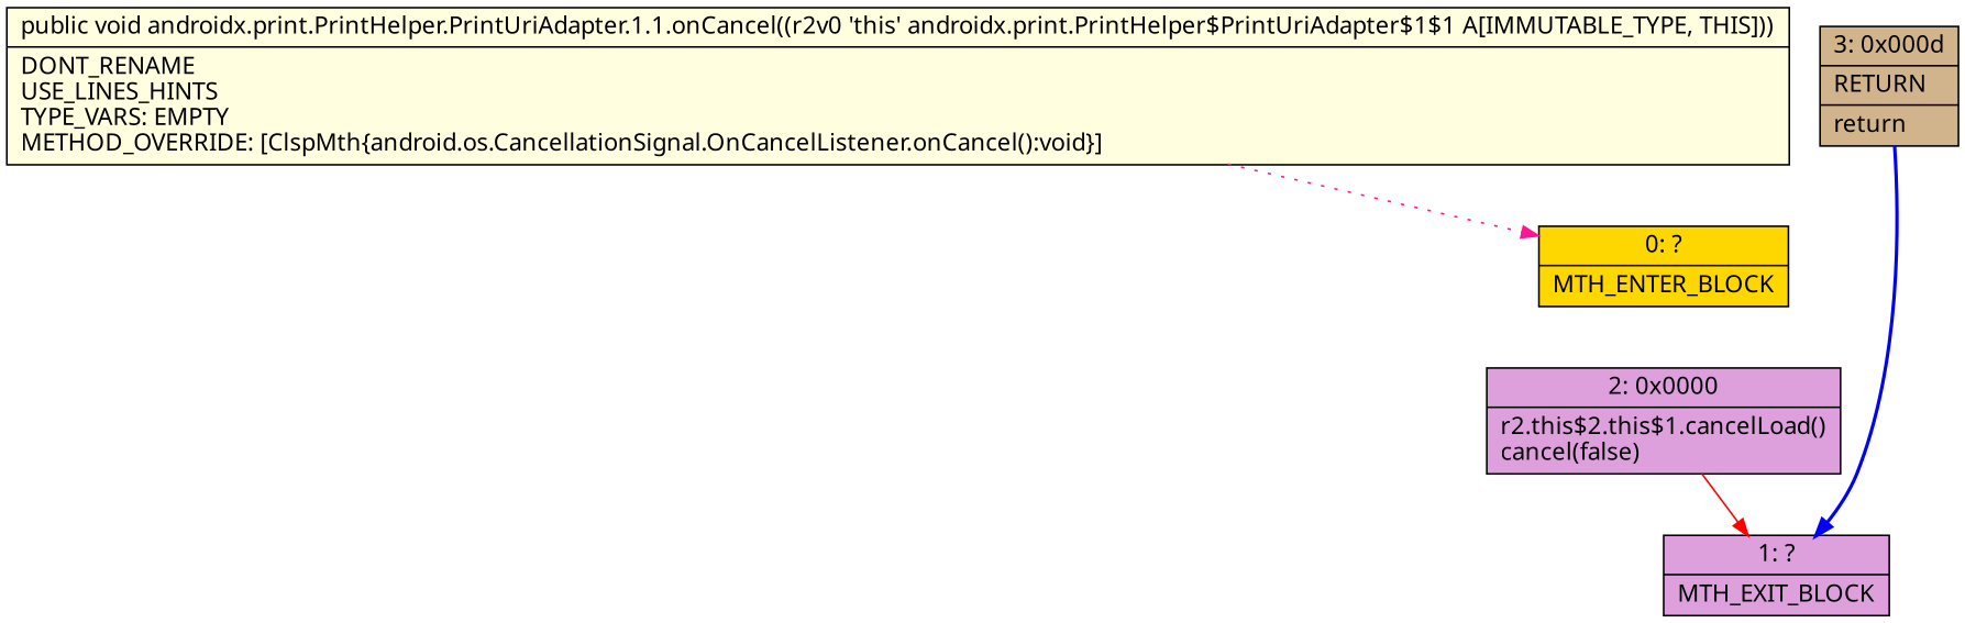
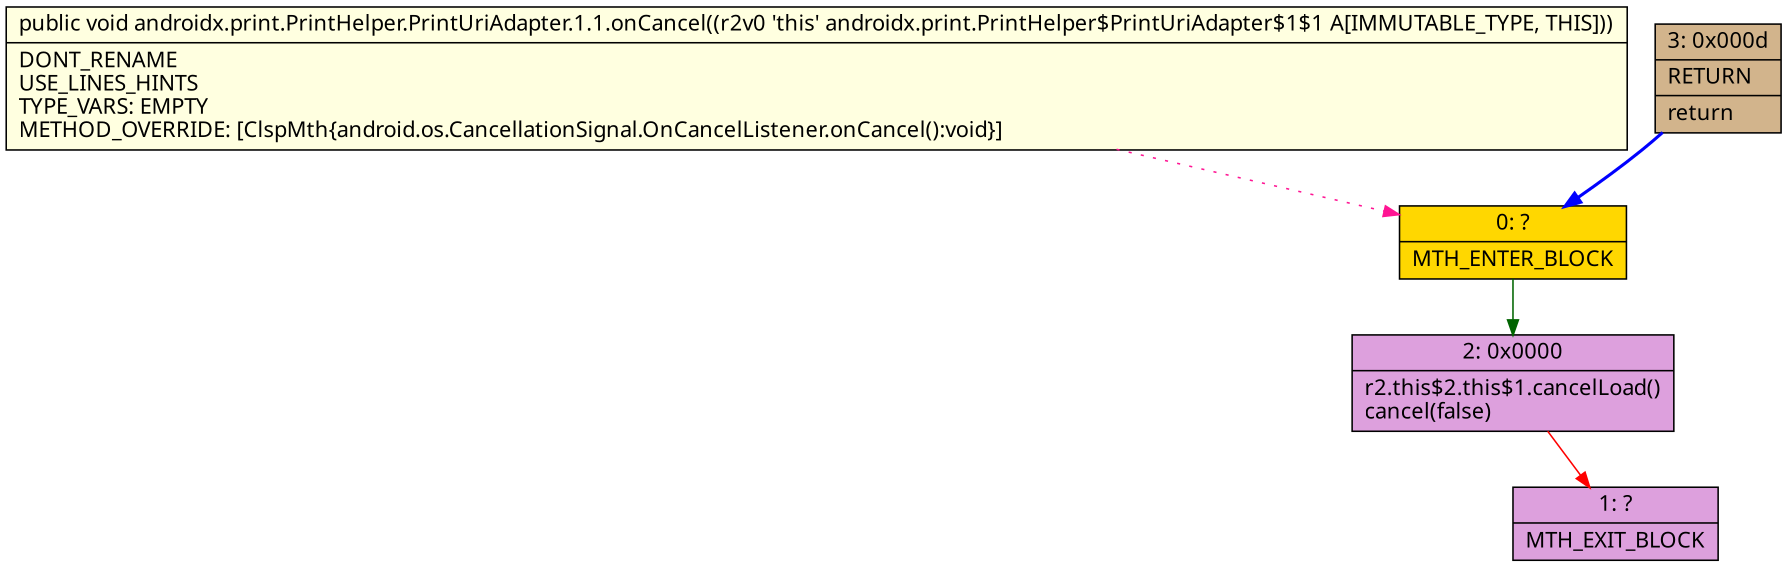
  digraph {
    fontname="Noto Sans"
    node [fillcolor=plum fontname="Noto Sans" shape=record style=filled]
    edge [fontname="Noto Sans" style=solid]
    n1 [fillcolor=gold label="{0\:\ ?|MTH_ENTER_BLOCK\l}"]
    n2 [label="{2\:\ 0x0000|r2.this$2.this$1.cancelLoad()\lcancel(false)\l}"]
    n3 [label="{1\:\ ?|MTH_EXIT_BLOCK\l}"]
    n4 [fillcolor=tan label="{3\:\ 0x000d|RETURN\l|return\l}"]
    n5 [fillcolor=lightyellow label="{public void androidx.print.PrintHelper.PrintUriAdapter.1.1.onCancel((r2v0 'this' androidx.print.PrintHelper$PrintUriAdapter$1$1 A[IMMUTABLE_TYPE, THIS]))  | DONT_RENAME\lUSE_LINES_HINTS\lTYPE_VARS: EMPTY\lMETHOD_OVERRIDE: [ClspMth\{android.os.CancellationSignal.OnCancelListener.onCancel():void\}]\l}"]
+   n1 -> n2 [color=darkgreen]
    n2 -> n3 [color=red]
-   n4 -> n3 [color=blue style=bold]
+   n4 -> n1 [color=blue style=bold]
    n5 -> n1 [color=deeppink style=dotted]
  }
